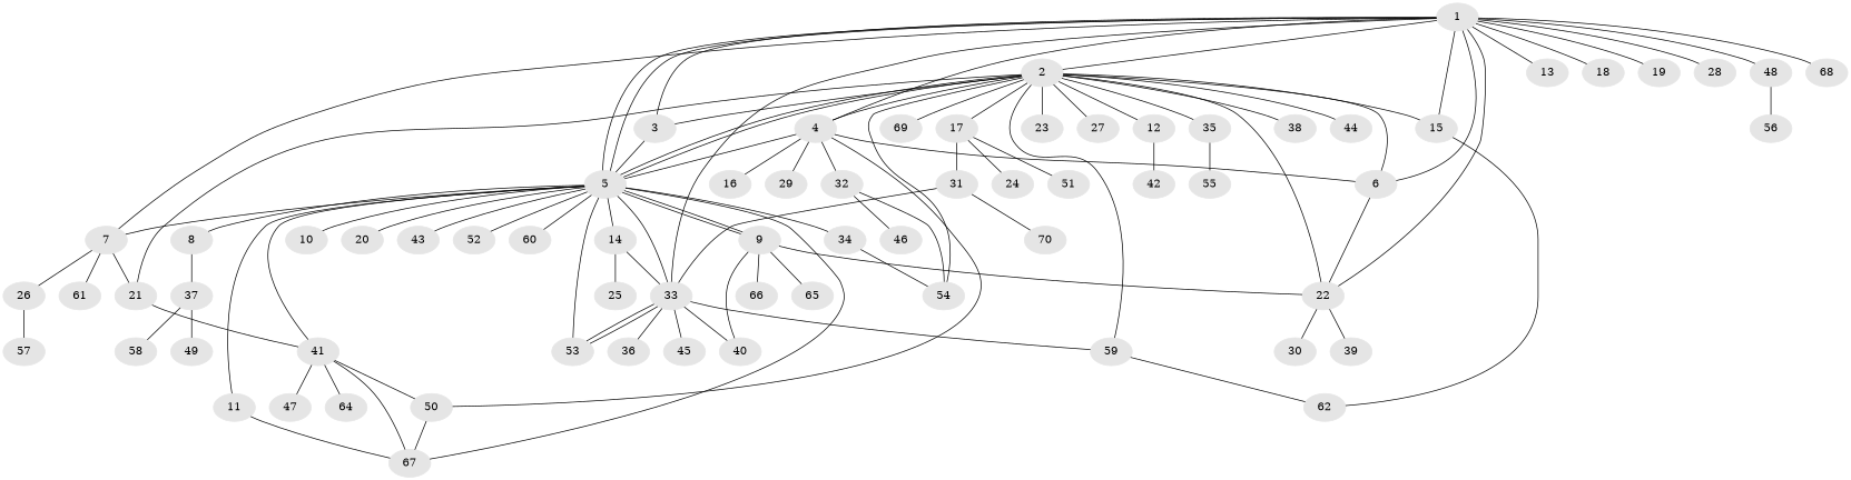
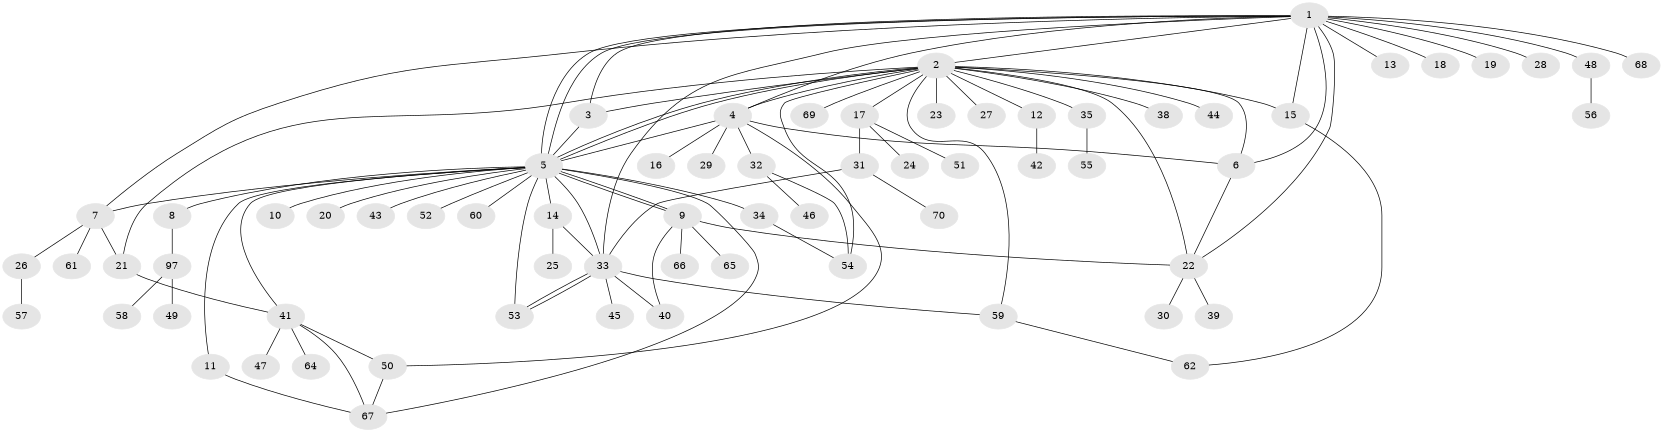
  graph {
    node [color=gray90 style=filled]
    1
    2
    3
    4
    5
    6
    7
    13
    15
    18
    19
    22
    28
    33
    48
    68
    12
    17
    21
    23
    27
    35
    38
    44
    54
    59
    69
    16
    29
    32
    50
    8
    9
    10
    11
    14
    20
    34
    41
    43
    52
    53
    60
    67
    26
    61
    62
    30
    39
    40
-   36
    45
    56
    42
    24
    31
    51
    55
    46
-   37
+   37 [label=97]
    65
    66
    25
    47
    64
    57
    49
    58
    70
    1 -- 2
    1 -- 3
    1 -- 4
    1 -- 5
    1 -- 5
    1 -- 6
    1 -- 7
    1 -- 13
    1 -- 15
    1 -- 18
    1 -- 19
    1 -- 22
    1 -- 28
    1 -- 33
    1 -- 48
    1 -- 68
    2 -- 3
    2 -- 4
    2 -- 5
    2 -- 5
    2 -- 6
    2 -- 15
    2 -- 22
    2 -- 12
    2 -- 17
    2 -- 21
    2 -- 23
    2 -- 27
    2 -- 35
    2 -- 38
    2 -- 44
    2 -- 54
    2 -- 59
    2 -- 69
    3 -- 5
    4 -- 5
    4 -- 6
    4 -- 16
    4 -- 29
    4 -- 32
    4 -- 50
    5 -- 7
    5 -- 33
    5 -- 8
    5 -- 9
    5 -- 9
    5 -- 10
    5 -- 11
    5 -- 14
    5 -- 20
    5 -- 34
    5 -- 41
    5 -- 43
    5 -- 52
    5 -- 53
    5 -- 60
    5 -- 67
    6 -- 22
    7 -- 21
    7 -- 26
    7 -- 61
    15 -- 62
    22 -- 30
    22 -- 39
    33 -- 59
    33 -- 53
    33 -- 53
    33 -- 40
-   33 -- 36
    33 -- 45
    48 -- 56
    12 -- 42
    17 -- 24
    17 -- 31
    17 -- 51
    21 -- 41
    35 -- 55
    59 -- 62
    32 -- 54
    32 -- 46
    50 -- 67
    8 -- 37
    9 -- 22
    9 -- 40
    9 -- 65
    9 -- 66
    11 -- 67
    14 -- 33
    14 -- 25
    34 -- 54
    41 -- 50
    41 -- 67
    41 -- 47
    41 -- 64
    26 -- 57
    31 -- 33
    31 -- 70
    37 -- 49
    37 -- 58
  }
